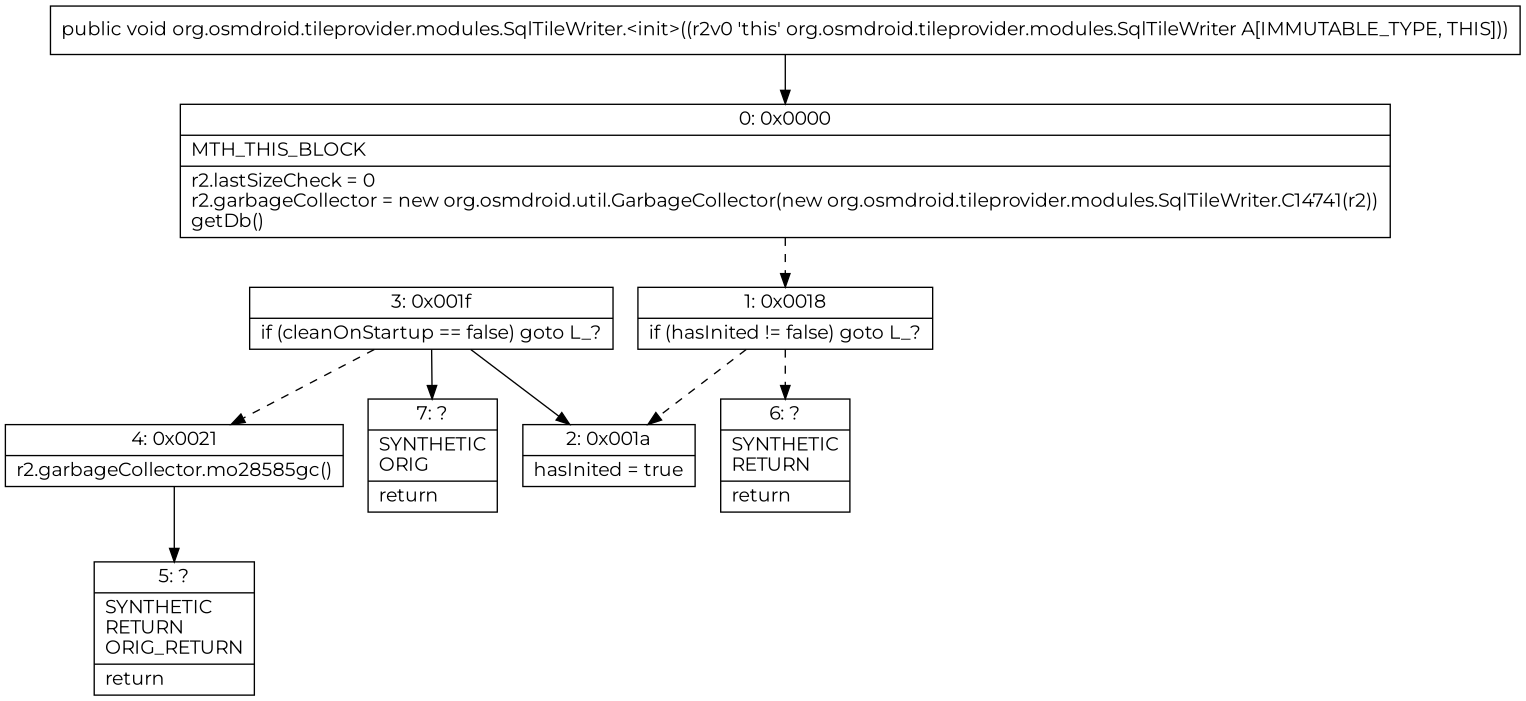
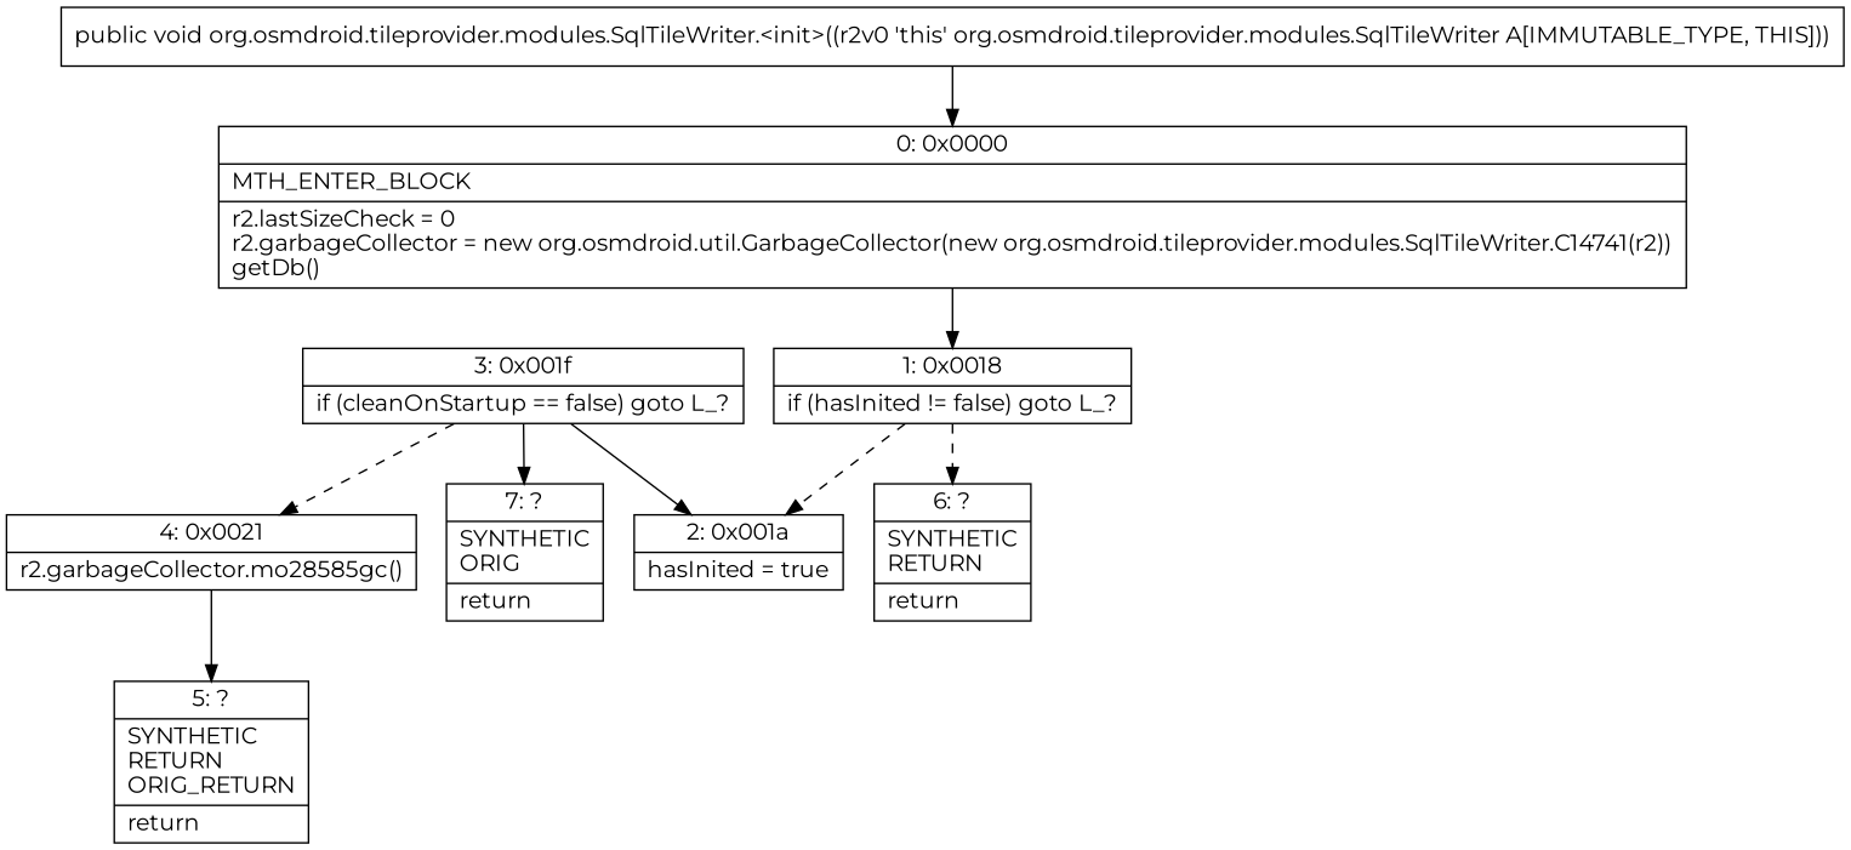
  digraph {
    fontname=Montserrat
    node [fontname=Montserrat shape=record]
    edge [fontname=Montserrat]
-   n1 [label="{0\:\ 0x0000|MTH_THIS_BLOCK\l|r2.lastSizeCheck = 0\lr2.garbageCollector = new org.osmdroid.util.GarbageCollector(new org.osmdroid.tileprovider.modules.SqlTileWriter.C14741(r2))\lgetDb()\l}"]
+   n1 [label="{0\:\ 0x0000|MTH_ENTER_BLOCK\l|r2.lastSizeCheck = 0\lr2.garbageCollector = new org.osmdroid.util.GarbageCollector(new org.osmdroid.tileprovider.modules.SqlTileWriter.C14741(r2))\lgetDb()\l}"]
    n2 [label="{1\:\ 0x0018|if (hasInited != false) goto L_?\l}"]
    n3 [label="{2\:\ 0x001a|hasInited = true\l}"]
    n4 [label="{6\:\ ?|SYNTHETIC\lRETURN\l|return\l}"]
    n5 [label="{3\:\ 0x001f|if (cleanOnStartup == false) goto L_?\l}"]
    n6 [label="{4\:\ 0x0021|r2.garbageCollector.mo28585gc()\l}"]
    n7 [label="{7\:\ ?|SYNTHETIC\lORIG\l|return\l}"]
    n8 [label="{5\:\ ?|SYNTHETIC\lRETURN\lORIG_RETURN\l|return\l}"]
    n9 [label="{public void org.osmdroid.tileprovider.modules.SqlTileWriter.\<init\>((r2v0 'this' org.osmdroid.tileprovider.modules.SqlTileWriter A[IMMUTABLE_TYPE, THIS])) }"]
-   n1 -> n2 [style=dashed]
+   n1 -> n2
    n2 -> n3 [style=dashed]
    n2 -> n4 [style=dashed]
    n5 -> n3
    n5 -> n6 [style=dashed]
    n5 -> n7
    n6 -> n8
    n9 -> n1
  }
